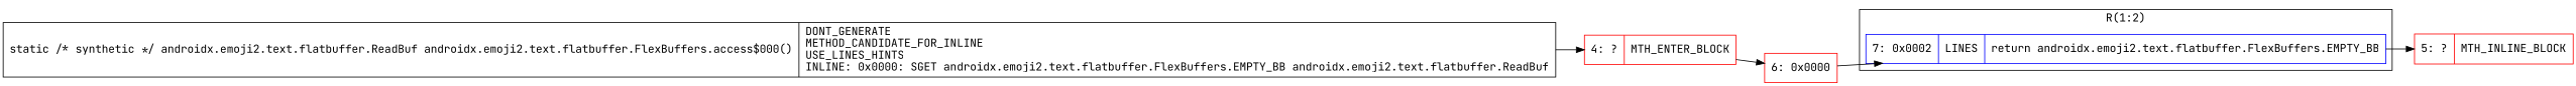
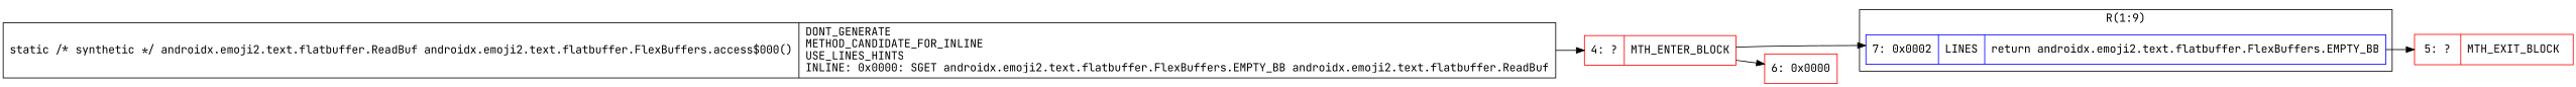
  digraph {
    fontname="JetBrains Mono"
    rankdir=LR
    node [color=red fontname="JetBrains Mono" shape=record]
    edge [fontname="JetBrains Mono"]
    n1 [color=blue label="{7\:\ 0x0002|LINES\l|return androidx.emoji2.text.flatbuffer.FlexBuffers.EMPTY_BB\l}"]
-   n2 [label="{5\:\ ?|MTH_INLINE_BLOCK\l}"]
+   n2 [label="{5\:\ ?|MTH_EXIT_BLOCK\l}"]
    n3 [label="{4\:\ ?|MTH_ENTER_BLOCK\l}"]
    n4 [label="{6\:\ 0x0000}"]
    n5 [label="{static \/* synthetic *\/ androidx.emoji2.text.flatbuffer.ReadBuf androidx.emoji2.text.flatbuffer.FlexBuffers.access$000()  | DONT_GENERATE\lMETHOD_CANDIDATE_FOR_INLINE\lUSE_LINES_HINTS\lINLINE: 0x0000: SGET   androidx.emoji2.text.flatbuffer.FlexBuffers.EMPTY_BB androidx.emoji2.text.flatbuffer.ReadBuf\l}" color=""]
    subgraph cluster_1 {
-     label="R(1:2)"
+     label="R(1:9)"
      n1
    }
    n1 -> n2
    n3 -> n4
-   n4 -> n1
+   n3 -> n1
    n5 -> n3
  }
